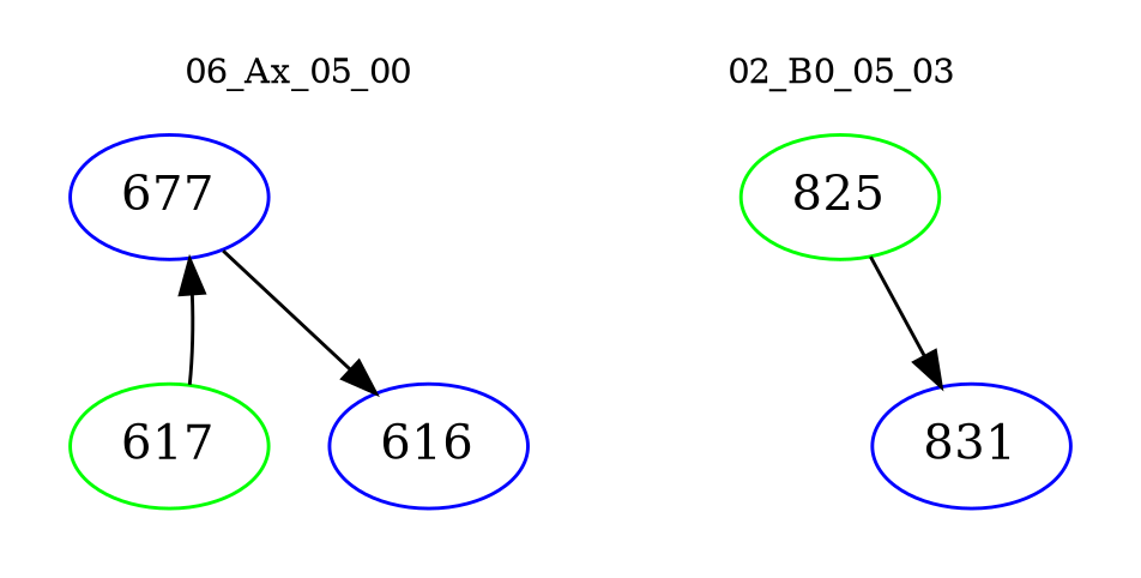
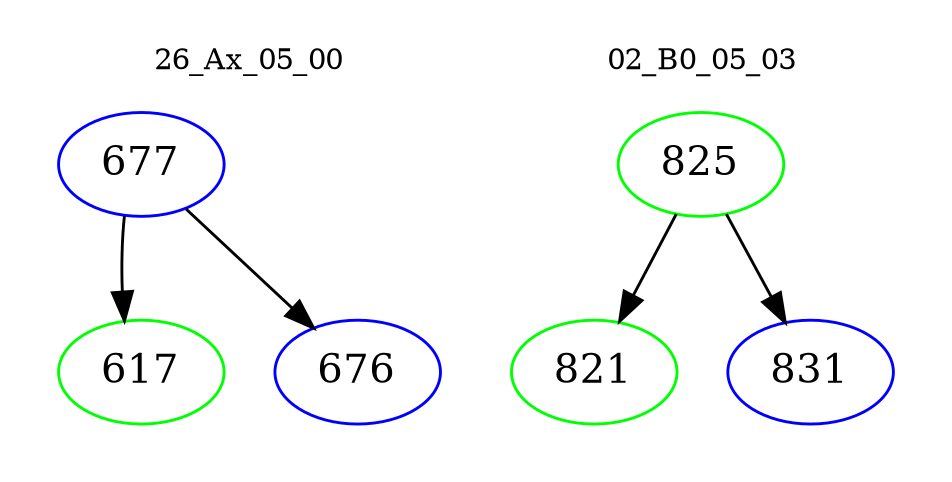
  digraph {
    node [color=blue]
    edge [color=black]
    n1 [label=677]
    n2 [color=green label=617]
-   n3 [label=616]
+   n3 [label=676]
    n4 [color=green label=825]
+   n5 [color=green label=821]
    n6 [label=831]
    subgraph cluster_1 {
      color=white
      fontsize=10
-     label="06_Ax_05_00"
+     label="26_Ax_05_00"
      n1
      n2
      n3
    }
    subgraph cluster_2 {
      color=white
      fontsize=10
      label="02_B0_05_03"
      n4
+     n5
      n6
    }
-   n2 -> n1
+   n1 -> n2
    n1 -> n3
+   n4 -> n5
    n4 -> n6
  }
